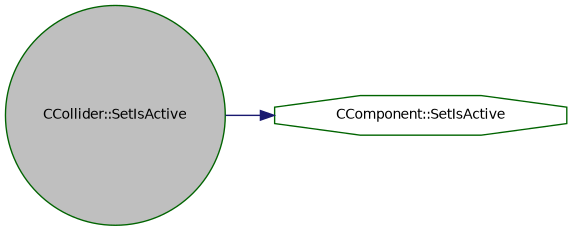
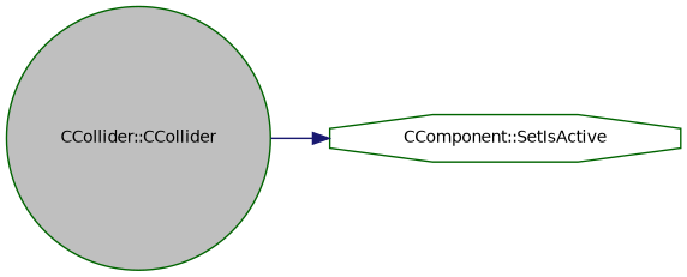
  digraph {
    rankdir=LR
    node [color=darkgreen fontname=Helvetica fontsize=10 style=filled]
-   n1 [fillcolor=grey75 fontcolor=black height=0.2 label="CCollider::SetIsActive" shape=circle width=0.4]
+   n1 [fillcolor=grey75 fontcolor=black height=0.2 label="CCollider::CCollider" shape=circle width=0.4]
    n2 [fillcolor=white height=0.2 label="CComponent::SetIsActive" shape=octagon width=0.4]
    n1 -> n2 [color=midnightblue fontname=Helvetica fontsize=10 labelfontname=Helvetica labelfontsize=10 style=solid]
  }
